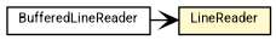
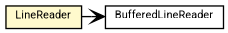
  digraph {
    nodesep=0.15
    rankdir=LR
    ranksep=0.25
    node [fontcolor=black fontname=Roboto fontsize=8 margin=0 shape=plaintext]
    n1 [height=0 label=<<table title="de.lmu.ifi.dbs.elki.utilities.io.BufferedLineReader" border="0" cellborder="1" cellspacing="0" cellpadding="2" href="BufferedLineReader.html" target="_parent"> 		<tr><td><table border="0" cellspacing="0" cellpadding="1"> 		<tr><td align="center" balign="center"> <font face="Roboto">BufferedLineReader</font> </td></tr> 		</table></td></tr> 		</table>> width=0]
    n2 [height=0 label=<<table title="de.lmu.ifi.dbs.elki.utilities.io.LineReader" border="0" cellborder="1" cellspacing="0" cellpadding="2" bgcolor="lemonChiffon" href="LineReader.html" target="_parent"> 		<tr><td><table border="0" cellspacing="0" cellpadding="1"> 		<tr><td align="center" balign="center"> <font face="Roboto">LineReader</font> </td></tr> 		</table></td></tr> 		</table>> width=0]
-   n1 -> n2 [arrowhead=open color=black fontname=Roboto fontsize=7 labelfontname=Roboto labelfontsize=7 weight=1]
+   n2 -> n1 [arrowhead=open color=black fontname=Roboto fontsize=7 labelfontname=Roboto labelfontsize=7 weight=1]
  }
